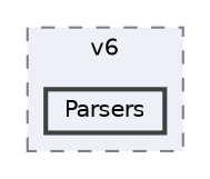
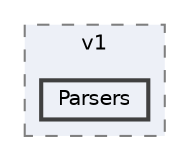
  digraph {
    compound=true
    n1 [color=grey25 fillcolor="#edf0f7" fontname=Helvetica fontsize=10 height=0.2 label=Parsers shape=box style="filled,bold" width=0.4]
    subgraph cluster_1 {
      bgcolor="#edf0f7"
      fontname=Helvetica
      fontsize=10
-     label=v6
+     label=v1
      pencolor=grey50
      style="filled,dashed"
      n1
    }
  }
